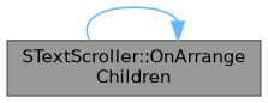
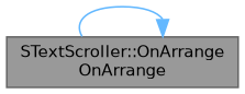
  digraph {
    rankdir=LR
-   n1 [color=gray40 fillcolor=grey60 fontcolor=black fontname=Helvetica fontsize=10 height=0.2 label="STextScroller::OnArrange\lChildren" shape=box style=filled width=0.4]
+   n1 [color=gray40 fillcolor=grey60 fontcolor=black fontname=Helvetica fontsize=10 height=0.2 label="STextScroller::OnArrange\lOnArrange" shape=box style=filled width=0.4]
    n1 -> n1 [color=steelblue1 fontname=Helvetica fontsize=10 labelfontname=Helvetica labelfontsize=10 style=solid]
  }
